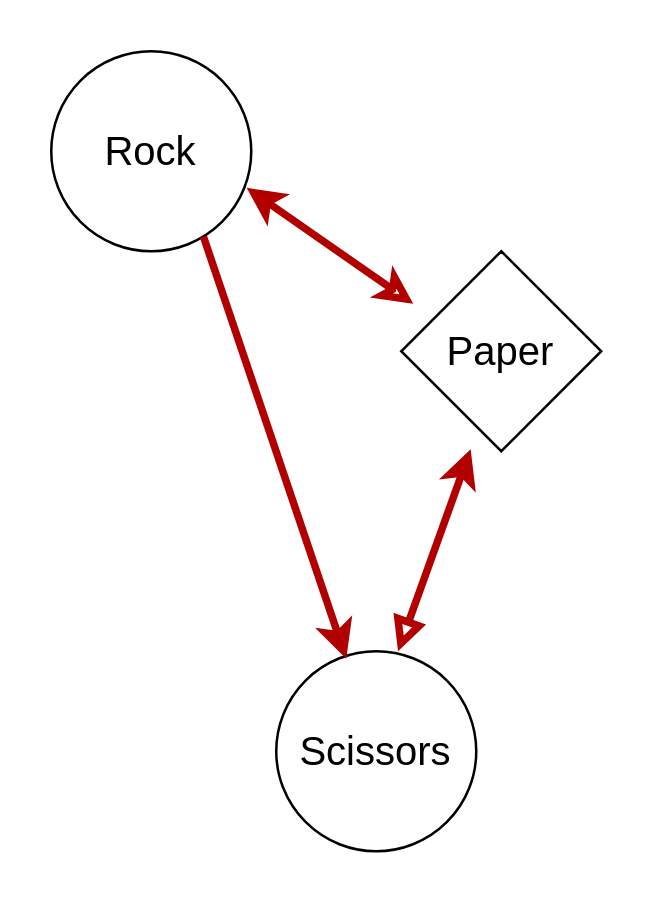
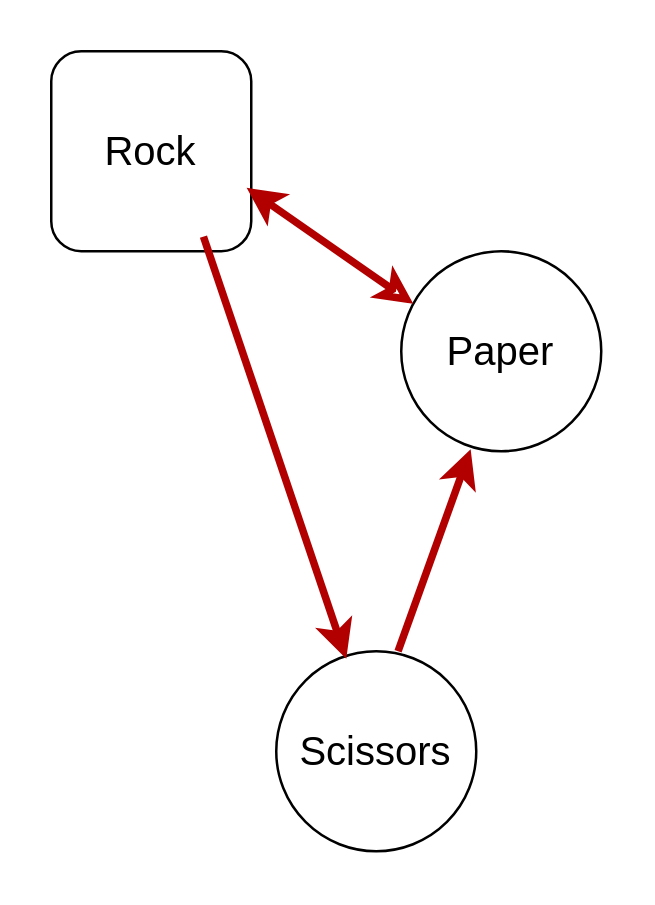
  <mxCell id="0" />
  <mxCell id="1" parent="0" />
- <mxCell id="2" value="&lt;font style=&quot;font-size: 16px&quot;&gt;Paper&lt;br&gt;&lt;/font&gt;" style="rhombus;whiteSpace=wrap;html=1;aspect=fixed;" parent="1" vertex="1"><mxGeometry x="160" y="100" width="80" height="80" as="geometry" /></mxCell>
+ <mxCell id="2" value="&lt;font style=&quot;font-size: 16px&quot;&gt;Paper&lt;br&gt;&lt;/font&gt;" style="ellipse;whiteSpace=wrap;html=1;aspect=fixed;" parent="1" vertex="1"><mxGeometry x="160" y="100" width="80" height="80" as="geometry" /></mxCell>
  <mxCell id="3" value="&lt;font style=&quot;font-size: 16px&quot;&gt;Scissors&lt;br&gt;&lt;/font&gt;" style="ellipse;whiteSpace=wrap;html=1;aspect=fixed;" parent="1" vertex="1"><mxGeometry x="110" y="260" width="80" height="80" as="geometry" /></mxCell>
- <mxCell id="4" value="&lt;font style=&quot;font-size: 16px&quot;&gt;Rock&lt;/font&gt;" style="ellipse;whiteSpace=wrap;html=1;aspect=fixed;" parent="1" vertex="1"><mxGeometry x="20" y="20" width="80" height="80" as="geometry" /></mxCell>
+ <mxCell id="4" value="&lt;font style=&quot;font-size: 16px&quot;&gt;Rock&lt;/font&gt;" style="whiteSpace=wrap;html=1;aspect=fixed;rounded=1;" parent="1" vertex="1"><mxGeometry x="20" y="20" width="80" height="80" as="geometry" /></mxCell>
  <mxCell id="5" value="" style="endArrow=classic;html=1;entryX=0.06;entryY=0.263;entryDx=0;entryDy=0;entryPerimeter=0;fillColor=#e51400;strokeColor=#B20000;strokeWidth=3;startArrow=classic;startFill=1;endFill=0;exitX=0.977;exitY=0.683;exitDx=0;exitDy=0;exitPerimeter=0;" parent="1" source="4" target="2" edge="1"><mxGeometry width="50" height="50" relative="1" as="geometry"><mxPoint x="97" y="73" as="sourcePoint" /><mxPoint x="166.96" y="120" as="targetPoint" /></mxGeometry></mxCell>
- <mxCell id="6" value="" style="endArrow=block;html=1;fillColor=#e51400;strokeColor=#B20000;strokeWidth=3;exitX=0.347;exitY=0.99;exitDx=0;exitDy=0;exitPerimeter=0;startArrow=classic;startFill=1;endFill=0;entryX=0.609;entryY=0;entryDx=0;entryDy=0;entryPerimeter=0;" parent="1" source="2" target="3" edge="1"><mxGeometry width="50" height="50" relative="1" as="geometry"><mxPoint x="189" y="175" as="sourcePoint" /><mxPoint x="159" y="260" as="targetPoint" /></mxGeometry></mxCell>
+ <mxCell id="6" value="" style="endArrow=none;html=1;fillColor=#e51400;strokeColor=#B20000;strokeWidth=3;exitX=0.347;exitY=0.99;exitDx=0;exitDy=0;exitPerimeter=0;startArrow=classic;startFill=1;endFill=0;entryX=0.609;entryY=0;entryDx=0;entryDy=0;entryPerimeter=0;" parent="1" source="2" target="3" edge="1"><mxGeometry width="50" height="50" relative="1" as="geometry"><mxPoint x="189" y="175" as="sourcePoint" /><mxPoint x="159" y="260" as="targetPoint" /></mxGeometry></mxCell>
  <mxCell id="7" value="" style="endArrow=none;html=1;entryX=0.761;entryY=0.927;entryDx=0;entryDy=0;fillColor=#e51400;strokeColor=#B20000;strokeWidth=3;startArrow=classic;startFill=1;endFill=0;entryPerimeter=0;" parent="1" target="4" edge="1"><mxGeometry width="50" height="50" relative="1" as="geometry"><mxPoint x="138" y="263" as="sourcePoint" /><mxPoint x="174.8" y="131.04" as="targetPoint" /></mxGeometry></mxCell>
